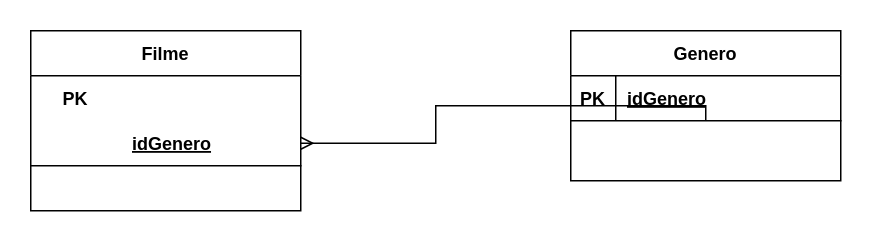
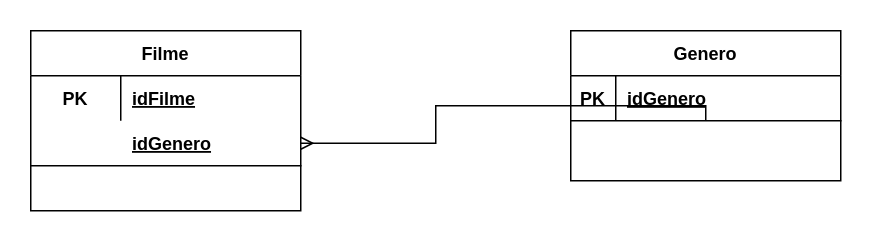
  <mxCell id="0" />
  <mxCell id="1" parent="0" />
  <mxCell id="2" value="Filme" style="shape=table;startSize=30;container=1;collapsible=1;childLayout=tableLayout;fixedRows=1;rowLines=0;fontStyle=1;align=center;resizeLast=1;" vertex="1" parent="1"><mxGeometry x="20" y="20" width="180" height="120" as="geometry" /></mxCell>
  <mxCell id="3" value="" style="shape=partialRectangle;collapsible=0;dropTarget=0;pointerEvents=0;fillColor=none;top=0;left=0;bottom=0;right=0;points=[[0,0.5],[1,0.5]];portConstraint=eastwest;" vertex="1" parent="2"><mxGeometry y="30" width="180" height="30" as="geometry" /></mxCell>
  <mxCell id="4" value="PK" style="shape=partialRectangle;connectable=0;fillColor=none;top=0;left=0;bottom=0;right=0;fontStyle=1;overflow=hidden;" vertex="1" parent="3"><mxGeometry width="60" height="30" as="geometry" /></mxCell>
+ <mxCell id="5" value="idFilme" style="shape=partialRectangle;connectable=0;fillColor=none;top=0;left=0;bottom=0;right=0;align=left;spacingLeft=6;fontStyle=5;overflow=hidden;" vertex="1" parent="3"><mxGeometry x="60" width="120" height="30" as="geometry" /></mxCell>
  <mxCell id="6" value="" style="shape=partialRectangle;collapsible=0;dropTarget=0;pointerEvents=0;fillColor=none;top=0;left=0;bottom=1;right=0;points=[[0,0.5],[1,0.5]];portConstraint=eastwest;" vertex="1" parent="2"><mxGeometry y="60" width="180" height="30" as="geometry" /></mxCell>
  <mxCell id="7" value="idGenero" style="shape=partialRectangle;connectable=0;fillColor=none;top=0;left=0;bottom=0;right=0;align=left;spacingLeft=6;fontStyle=5;overflow=hidden;" vertex="1" parent="6"><mxGeometry x="60" width="120" height="30" as="geometry" /></mxCell>
  <mxCell id="8" value="" style="shape=partialRectangle;collapsible=0;dropTarget=0;pointerEvents=0;fillColor=none;top=0;left=0;bottom=0;right=0;points=[[0,0.5],[1,0.5]];portConstraint=eastwest;" vertex="1" parent="2"><mxGeometry y="90" width="180" height="30" as="geometry" /></mxCell>
  <mxCell id="9" value="" style="shape=partialRectangle;connectable=0;fillColor=none;top=0;left=0;bottom=0;right=0;editable=1;overflow=hidden;" vertex="1" parent="8"><mxGeometry width="60" height="30" as="geometry" /></mxCell>
  <mxCell id="10" value="Genero" style="shape=table;startSize=30;container=1;collapsible=1;childLayout=tableLayout;fixedRows=1;rowLines=0;fontStyle=1;align=center;resizeLast=1;" vertex="1" parent="1"><mxGeometry x="380" y="20" width="180" height="100" as="geometry" /></mxCell>
  <mxCell id="11" value="" style="shape=partialRectangle;collapsible=0;dropTarget=0;pointerEvents=0;fillColor=none;top=0;left=0;bottom=1;right=0;points=[[0,0.5],[1,0.5]];portConstraint=eastwest;" vertex="1" parent="10"><mxGeometry y="30" width="180" height="30" as="geometry" /></mxCell>
  <mxCell id="12" value="PK" style="shape=partialRectangle;connectable=0;fillColor=none;top=0;left=0;bottom=0;right=0;fontStyle=1;overflow=hidden;" vertex="1" parent="11"><mxGeometry width="30" height="30" as="geometry" /></mxCell>
  <mxCell id="13" value="idGenero" style="shape=partialRectangle;connectable=0;fillColor=none;top=0;left=0;bottom=0;right=0;align=left;spacingLeft=6;fontStyle=5;overflow=hidden;" vertex="1" parent="11"><mxGeometry x="30" width="150" height="30" as="geometry" /></mxCell>
  <mxCell id="14" value="" style="shape=partialRectangle;collapsible=0;dropTarget=0;pointerEvents=0;fillColor=none;top=0;left=0;bottom=0;right=0;points=[[0,0.5],[1,0.5]];portConstraint=eastwest;" vertex="1" parent="10"><mxGeometry y="60" width="180" height="30" as="geometry" /></mxCell>
  <mxCell id="15" value="" style="shape=partialRectangle;connectable=0;fillColor=none;top=0;left=0;bottom=0;right=0;editable=1;overflow=hidden;" vertex="1" parent="14"><mxGeometry width="30" height="30" as="geometry" /></mxCell>
  <mxCell id="16" style="edgeStyle=orthogonalEdgeStyle;rounded=0;orthogonalLoop=1;jettySize=auto;html=1;entryX=1;entryY=0.5;entryDx=0;entryDy=0;endArrow=ERmany;endFill=0;" edge="1" parent="1" source="14" target="6"><mxGeometry relative="1" as="geometry"><Array as="points"><mxPoint x="470" y="70" /><mxPoint x="290" y="70" /><mxPoint x="290" y="95" /></Array></mxGeometry></mxCell>
